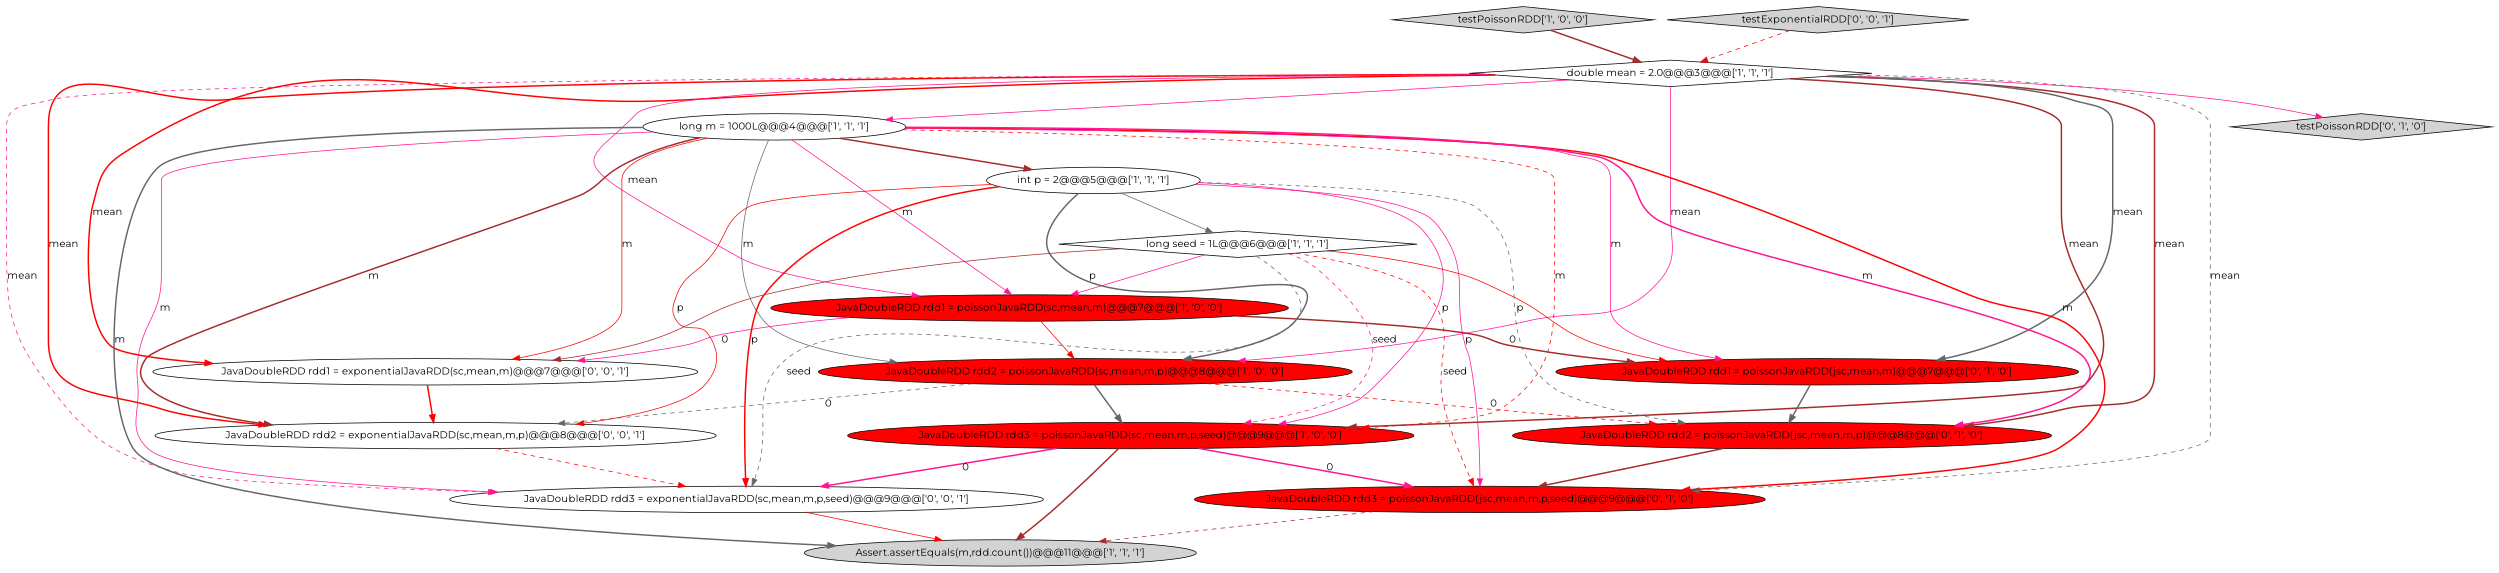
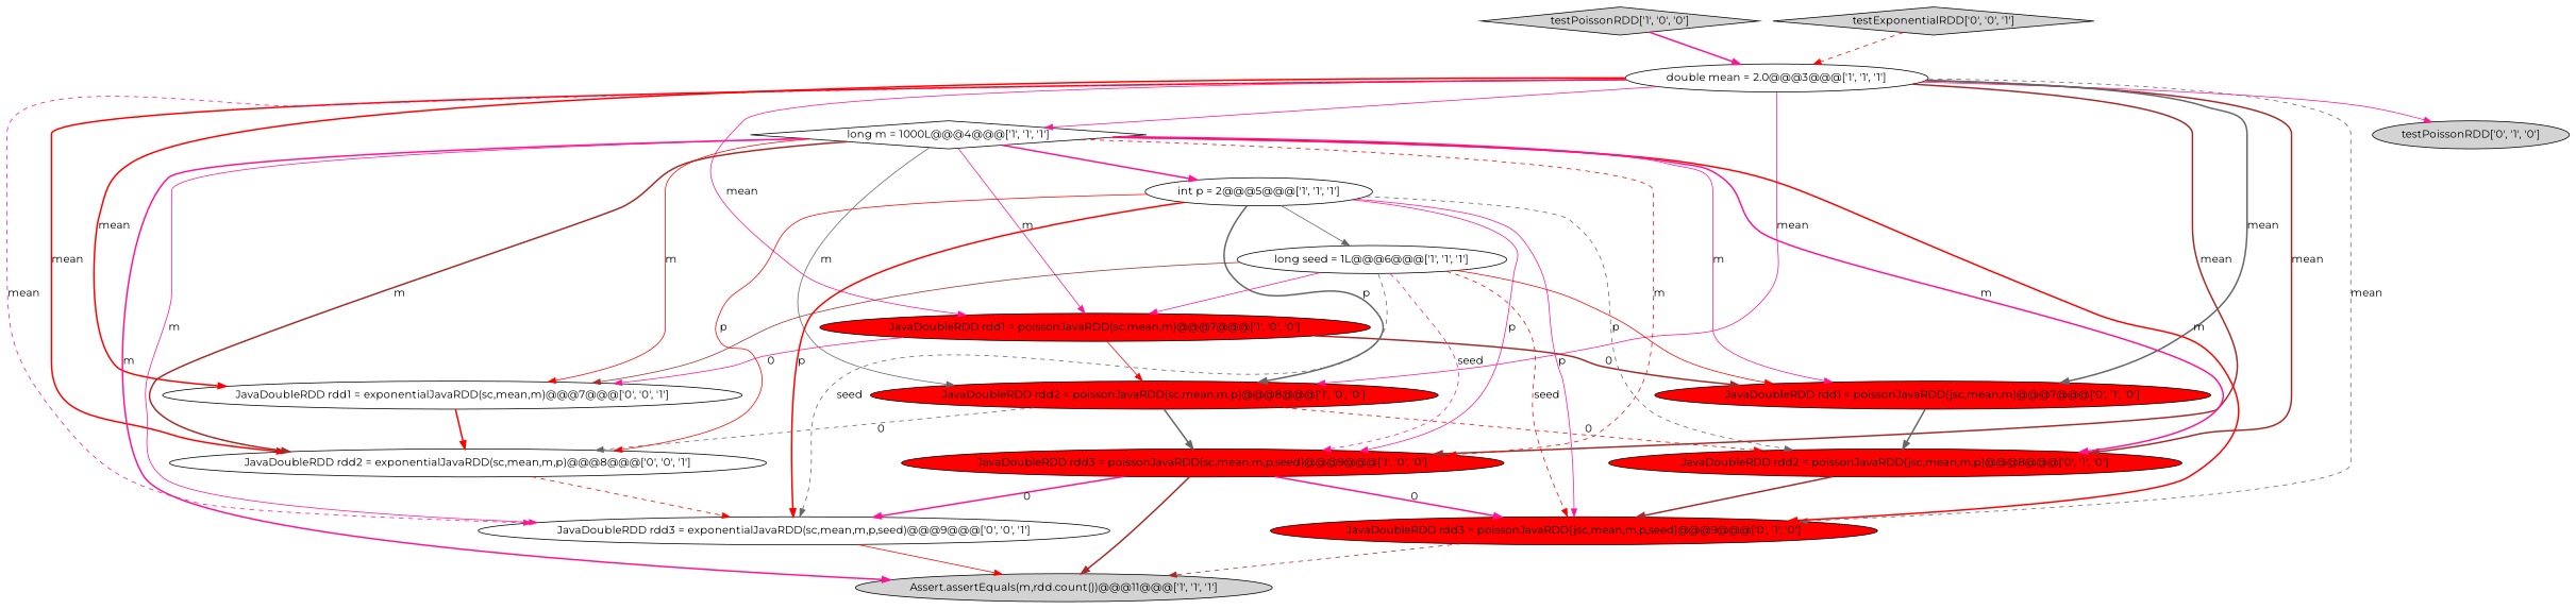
  digraph {
    fontname=Montserrat
    node [fillcolor=white fontname=Montserrat shape=ellipse style=filled]
    edge [color=deeppink fontname=Montserrat style=bold]
    n1 [label="JavaDoubleRDD rdd2 = exponentialJavaRDD(sc,mean,m,p)@@@8@@@['0', '0', '1']"]
    n2 [label="JavaDoubleRDD rdd3 = exponentialJavaRDD(sc,mean,m,p,seed)@@@9@@@['0', '0', '1']"]
    n3 [fillcolor=lightgray label="Assert.assertEquals(m,rdd.count())@@@11@@@['1', '1', '1']"]
    n4 [fillcolor=red label="JavaDoubleRDD rdd3 = poissonJavaRDD(sc,mean,m,p,seed)@@@9@@@['1', '0', '0']"]
    n5 [fillcolor=red label="JavaDoubleRDD rdd3 = poissonJavaRDD(jsc,mean,m,p,seed)@@@9@@@['0', '1', '0']"]
-   n6 [fillcolor=lightgray label="testPoissonRDD['0', '1', '0']" shape=diamond]
-   n7 [label="double mean = 2.0@@@3@@@['1', '1', '1']" shape=diamond]
+   n6 [fillcolor=lightgray label="testPoissonRDD['0', '1', '0']"]
+   n7 [label="double mean = 2.0@@@3@@@['1', '1', '1']"]
    n8 [label="JavaDoubleRDD rdd1 = exponentialJavaRDD(sc,mean,m)@@@7@@@['0', '0', '1']"]
-   n9 [label="long m = 1000L@@@4@@@['1', '1', '1']"]
+   n9 [label="long m = 1000L@@@4@@@['1', '1', '1']" shape=diamond]
    n10 [fillcolor=red label="JavaDoubleRDD rdd2 = poissonJavaRDD(jsc,mean,m,p)@@@8@@@['0', '1', '0']"]
    n11 [fillcolor=red label="JavaDoubleRDD rdd1 = poissonJavaRDD(sc,mean,m)@@@7@@@['1', '0', '0']"]
    n12 [fillcolor=red label="JavaDoubleRDD rdd1 = poissonJavaRDD(jsc,mean,m)@@@7@@@['0', '1', '0']"]
    n13 [fillcolor=red label="JavaDoubleRDD rdd2 = poissonJavaRDD(sc,mean,m,p)@@@8@@@['1', '0', '0']"]
    n14 [fillcolor=lightgray label="testPoissonRDD['1', '0', '0']" shape=diamond]
    n15 [label="int p = 2@@@5@@@['1', '1', '1']"]
-   n16 [label="long seed = 1L@@@6@@@['1', '1', '1']" shape=diamond]
+   n16 [label="long seed = 1L@@@6@@@['1', '1', '1']"]
    n17 [fillcolor=lightgray label="testExponentialRDD['0', '0', '1']" shape=diamond]
    n1 -> n2 [color=red style=dashed]
    n2 -> n3 [color=red style=solid]
    n4 -> n2 [label=0]
    n4 -> n3 [color=brown]
    n4 -> n5 [label=0]
    n5 -> n3 [color=brown style=dashed]
    n7 -> n1 [color=red label=mean]
    n7 -> n2 [label=mean style=dashed]
    n7 -> n4 [color=brown label=mean]
    n7 -> n5 [color=gray40 label=mean style=dashed]
    n7 -> n6 [style=solid]
    n7 -> n8 [color=red label=mean]
    n7 -> n9 [style=solid]
    n7 -> n10 [color=brown label=mean]
    n7 -> n11 [label=mean style=solid]
    n7 -> n12 [color=gray40 label=mean]
    n7 -> n13 [label=mean style=solid]
    n8 -> n1 [color=red]
    n9 -> n1 [color=brown label=m]
    n9 -> n2 [label=m style=solid]
-   n9 -> n3 [color=gray40 label=m]
+   n9 -> n3 [label=m]
    n9 -> n4 [color=red label=m style=dashed]
    n9 -> n5 [color=red label=m]
    n9 -> n8 [color=red label=m style=solid]
    n9 -> n10 [label=m]
    n9 -> n11 [label=m style=solid]
    n9 -> n12 [label=m style=solid]
    n9 -> n13 [color=gray40 label=m style=solid]
-   n9 -> n15 [color=brown]
+   n9 -> n15
    n10 -> n5 [color=brown]
    n11 -> n8 [label=0 style=solid]
    n11 -> n12 [color=brown label=0]
    n11 -> n13 [color=red style=solid]
    n12 -> n10 [color=gray40]
    n13 -> n1 [color=gray40 label=0 style=dashed]
    n13 -> n4 [color=gray40]
    n13 -> n10 [color=red label=0 style=dashed]
-   n14 -> n7 [color=brown]
+   n14 -> n7
    n15 -> n1 [color=red label=p style=solid]
    n15 -> n2 [color=red label=p]
    n15 -> n4 [label=p style=solid]
    n15 -> n5 [label=p style=solid]
    n15 -> n10 [color=gray40 label=p style=dashed]
    n15 -> n13 [color=gray40 label=p]
    n15 -> n16 [color=gray40 style=solid]
    n16 -> n2 [color=gray40 label=seed style=dashed]
    n16 -> n4 [label=seed style=dashed]
    n16 -> n5 [color=red label=seed style=dashed]
    n16 -> n8 [color=brown style=solid]
    n16 -> n11 [style=solid]
    n16 -> n12 [color=red style=solid]
    n17 -> n7 [color=red style=dashed]
  }
